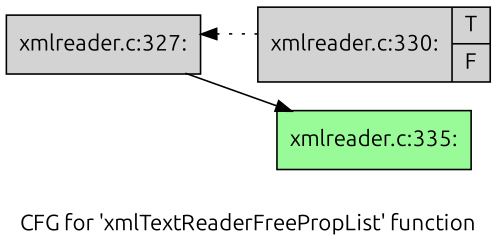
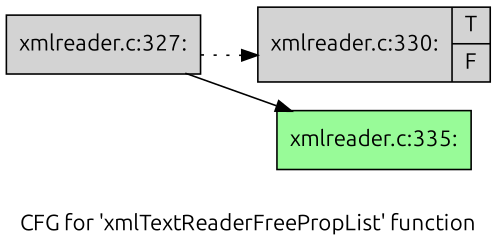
  digraph {
    fontname=Ubuntu
    label="CFG for 'xmlTextReaderFreePropList' function"
    rankdir=LR
    node [fillcolor=lightgrey fontname=Ubuntu shape=record style=filled]
    edge [fontname=Ubuntu]
    n1 [label="{xmlreader.c:327:}"]
    n2 [label="{xmlreader.c:330:|{<s0>T|<s1>F}}"]
    n3 [fillcolor=palegreen label="{xmlreader.c:335:}"]
-   n2 -> n1 [style=dotted]
+   n1 -> n2 [style=dotted]
    n1 -> n3 [style=solid]
  }
